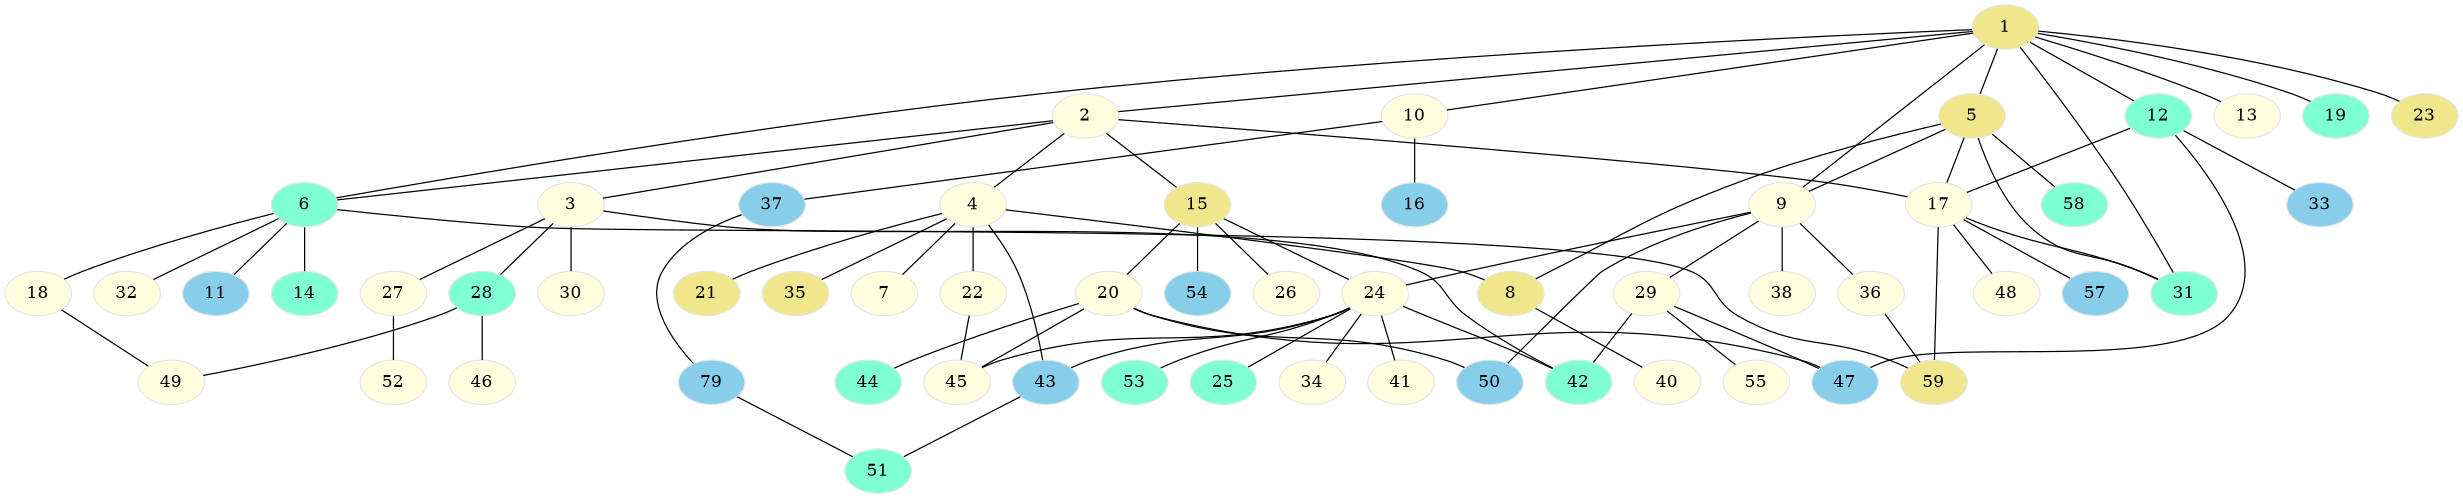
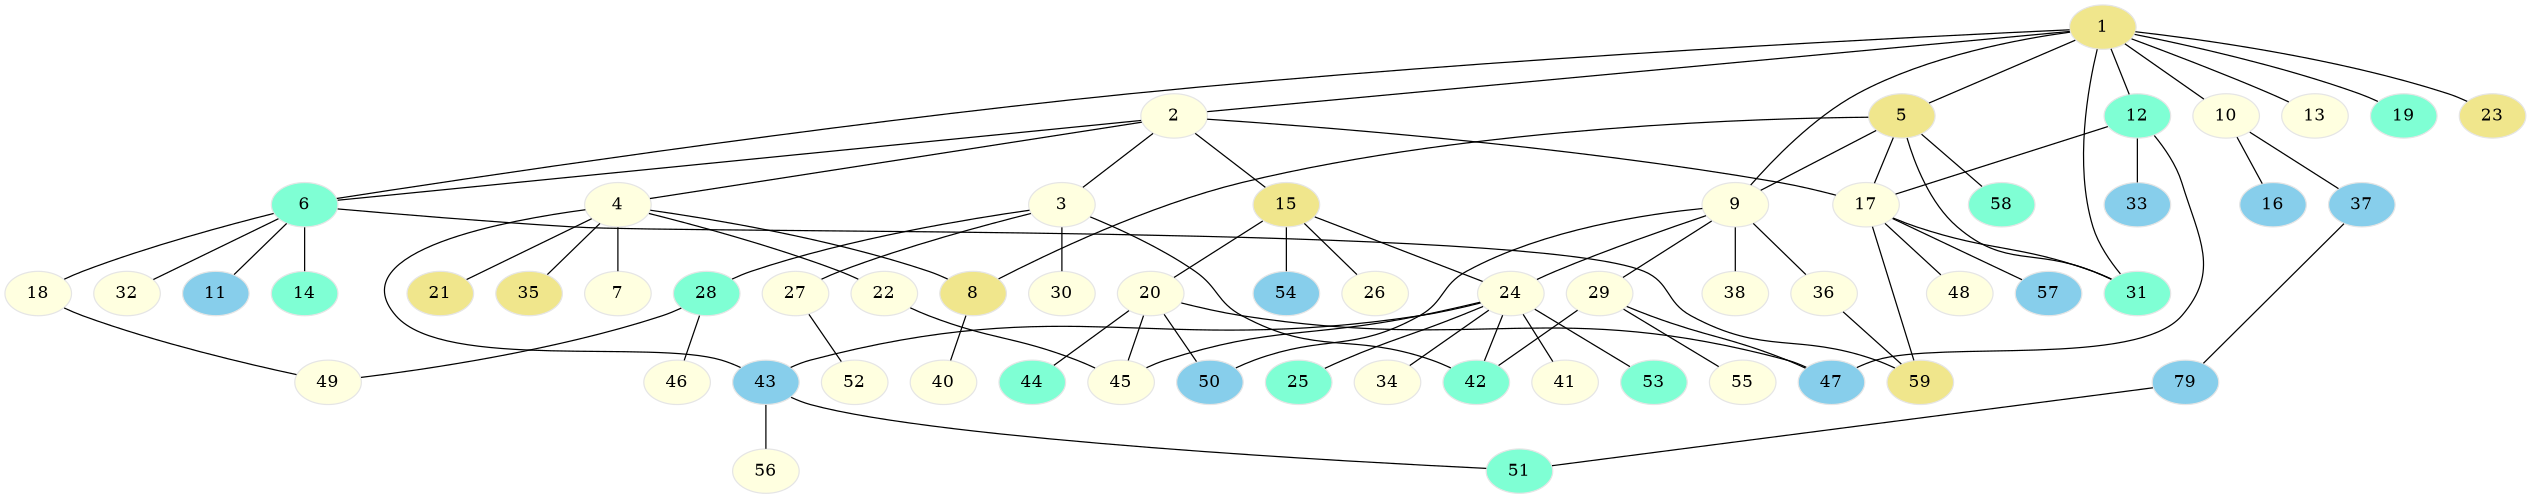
  graph {
    node [color=gray90 fillcolor=lightyellow style=filled]
    1 [fillcolor=khaki]
    2
    5 [fillcolor=khaki]
    6 [fillcolor=aquamarine]
    9
    10
    12 [fillcolor=aquamarine]
    13
    19 [fillcolor=aquamarine]
    23 [fillcolor=khaki]
    31 [fillcolor=aquamarine]
    3
    4
    15 [fillcolor=khaki]
    17
    8 [fillcolor=khaki]
    58 [fillcolor=aquamarine]
    11 [fillcolor=skyblue]
    14 [fillcolor=aquamarine]
    18
    32
    59 [fillcolor=khaki]
    24
    29
    36
    38
    50 [fillcolor=skyblue]
    16 [fillcolor=skyblue]
    37 [fillcolor=skyblue]
    33 [fillcolor=skyblue]
    47 [fillcolor=skyblue]
    27
    28 [fillcolor=aquamarine]
    30
    42 [fillcolor=aquamarine]
    7
    21 [fillcolor=khaki]
    22
    35 [fillcolor=khaki]
    43 [fillcolor=skyblue]
    20
    26
    54 [fillcolor=skyblue]
    48
    57 [fillcolor=skyblue]
    52
    49
    46
    40
    45
    51 [fillcolor=aquamarine]
+   56
    25 [fillcolor=aquamarine]
    34
    41
    53 [fillcolor=aquamarine]
    55
    n58 [fillcolor=skyblue label=79]
    44 [fillcolor=aquamarine]
    1 -- 2
    1 -- 5
    1 -- 6
    1 -- 9
    1 -- 10
    1 -- 12
    1 -- 13
    1 -- 19
    1 -- 23
    1 -- 31
    2 -- 6
    2 -- 3
    2 -- 4
    2 -- 15
    2 -- 17
    5 -- 9
    5 -- 31
    5 -- 17
    5 -- 8
    5 -- 58
    6 -- 11
    6 -- 14
    6 -- 18
    6 -- 32
    6 -- 59
    9 -- 24
    9 -- 29
    9 -- 36
    9 -- 38
    9 -- 50
    10 -- 16
    10 -- 37
    12 -- 17
    12 -- 33
    12 -- 47
    3 -- 27
    3 -- 28
    3 -- 30
    3 -- 42
    4 -- 8
    4 -- 7
    4 -- 21
    4 -- 22
    4 -- 35
    4 -- 43
    15 -- 24
    15 -- 20
    15 -- 26
    15 -- 54
    17 -- 31
    17 -- 59
    17 -- 48
    17 -- 57
    8 -- 40
    18 -- 49
    24 -- 42
    24 -- 43
    24 -- 45
    24 -- 25
    24 -- 34
    24 -- 41
    24 -- 53
    29 -- 47
    29 -- 42
    29 -- 55
    36 -- 59
    37 -- n58
    27 -- 52
    28 -- 49
    28 -- 46
    22 -- 45
    43 -- 51
+   43 -- 56
    20 -- 50
    20 -- 47
    20 -- 45
    20 -- 44
    n58 -- 51
  }
